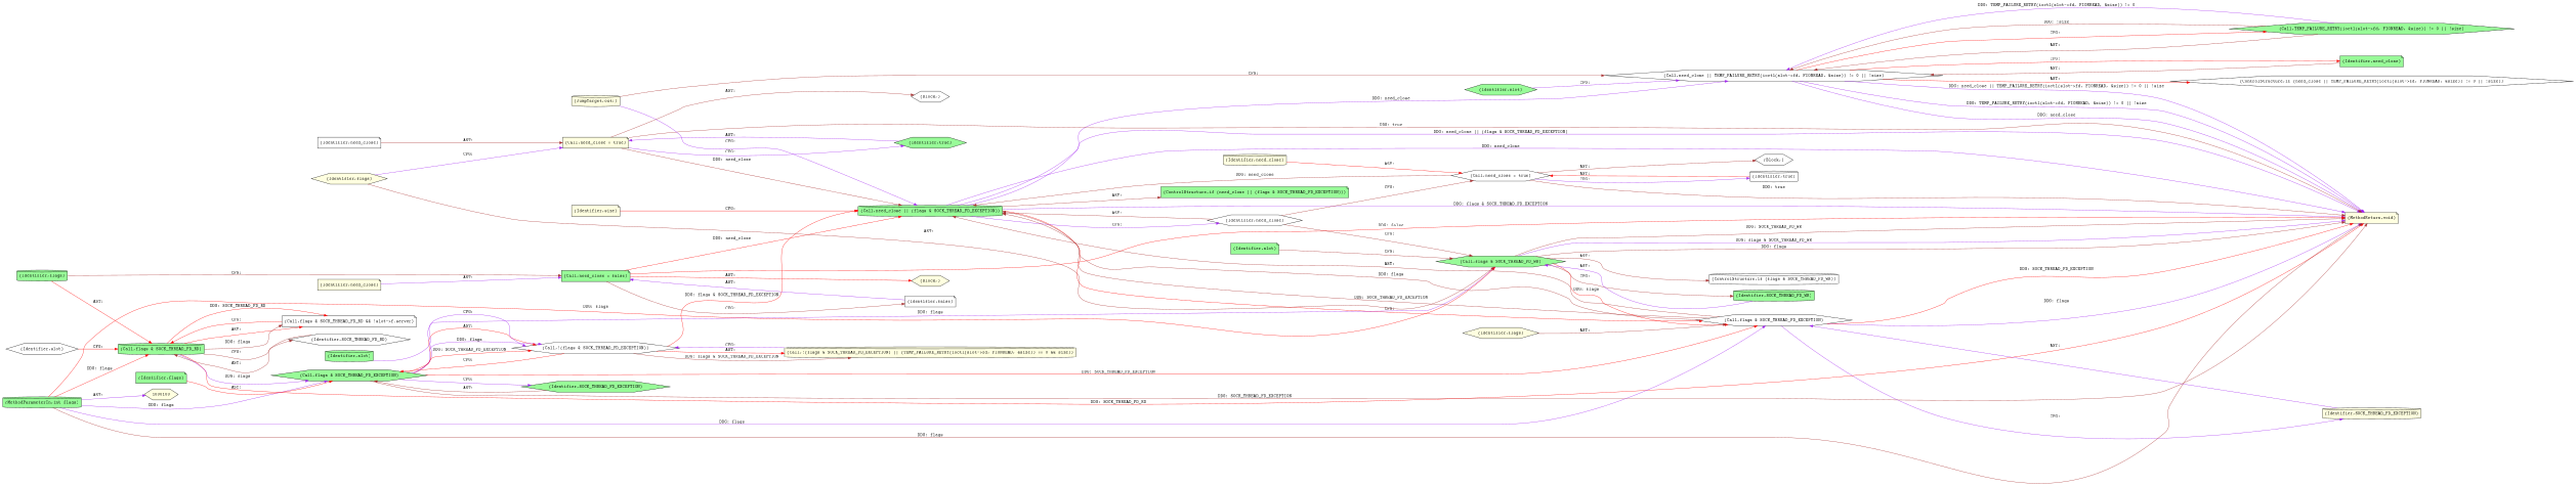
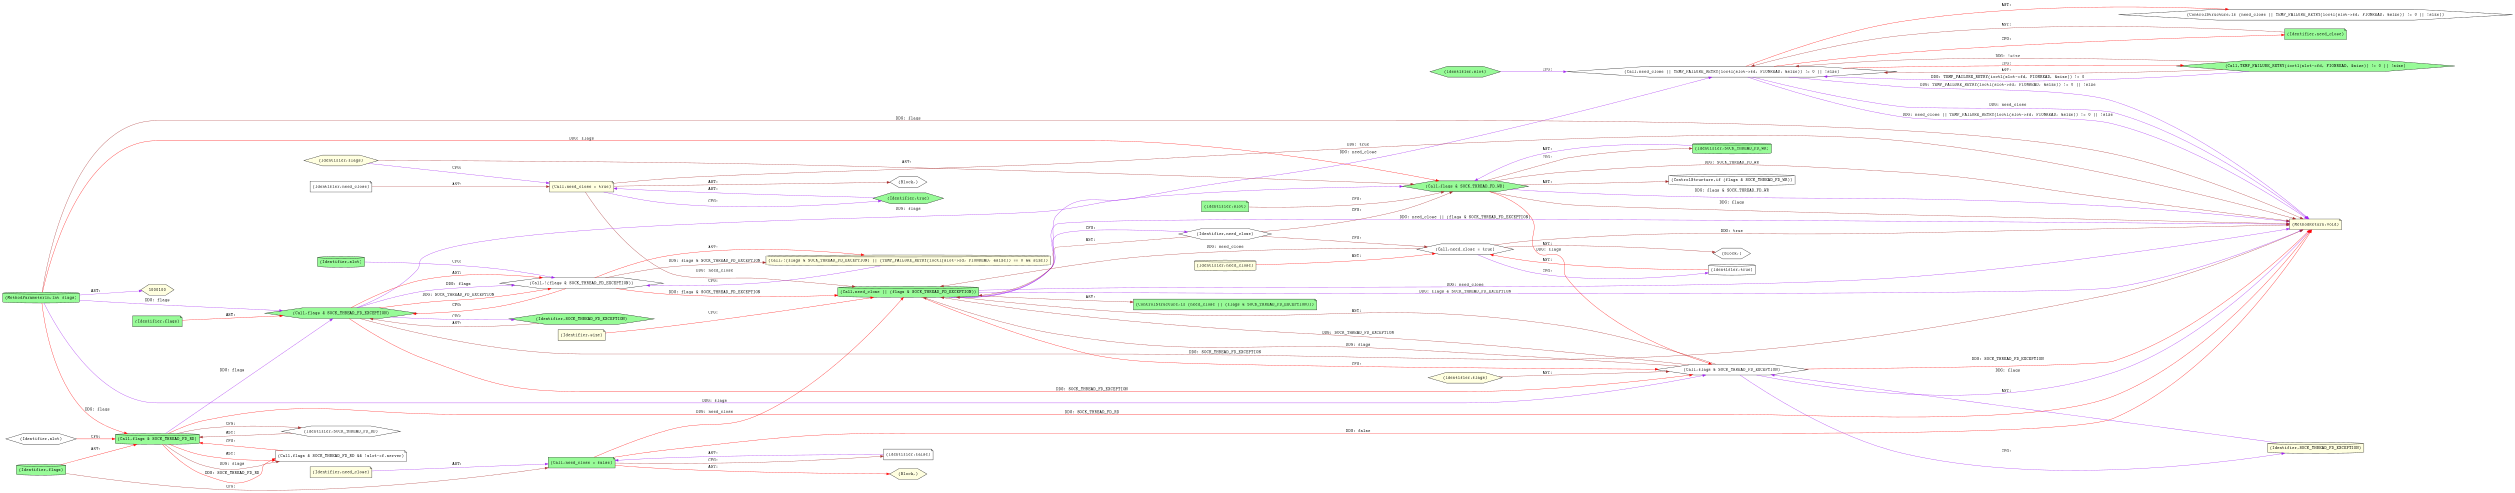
  digraph {
    fontname="Courier Prime"
    rankdir=LR
    node [fillcolor=palegreen fontname="Courier Prime" shape=hexagon style=filled]
    edge [color=brown fontname="Courier Prime"]
    n1 [label="(Call,need_close || (flags & SOCK_THREAD_FD_EXCEPTION))" shape=cylinder]
    n2 [fillcolor=white label="(Call,flags & SOCK_THREAD_FD_EXCEPTION)"]
    n3 [fillcolor=white label="(Call,need_close || TEMP_FAILURE_RETRY(ioctl(slot->fd, FIONREAD, &size)) != 0 || !size)"]
    n4 [fillcolor=lightyellow label="(MethodReturn,void)" shape=note]
    n5 [fillcolor=white label="(Identifier,need_close)"]
    n6 [label="(ControlStructure,if (need_close || (flags & SOCK_THREAD_FD_EXCEPTION)))" shape=note]
    n7 [fillcolor=lightyellow label="(Identifier,SOCK_THREAD_FD_EXCEPTION)" shape=cylinder]
    n8 [fillcolor=white label="(ControlStructure,if (need_close || TEMP_FAILURE_RETRY(ioctl(slot->fd, FIONREAD, &size)) != 0 || !size))"]
    n9 [label="(Call,TEMP_FAILURE_RETRY(ioctl(slot->fd, FIONREAD, &size)) != 0 || !size)"]
    n10 [label="(Identifier,need_close)" shape=note]
    n11 [fillcolor=white label="(Call,need_close = true)"]
    n12 [label="(Call,flags & SOCK_THREAD_FD_WR)"]
    n13 [fillcolor=lightyellow label="(Call,need_close = true)" shape=note]
    n14 [label="(Identifier,true)"]
    n15 [fillcolor=white label="(Block,)"]
    n16 [fillcolor=white label="(Block,)"]
    n17 [fillcolor=white label="(Identifier,true)" shape=cylinder]
    n18 [label="(Call,need_close = false)" shape=note]
    n19 [fillcolor=lightyellow label="(Block,)"]
    n20 [fillcolor=white label="(Identifier,false)" shape=note]
    n21 [fillcolor=white label="(Call,!(flags & SOCK_THREAD_FD_EXCEPTION))"]
    n22 [label="(Call,flags & SOCK_THREAD_FD_EXCEPTION)"]
    n23 [fillcolor=lightyellow label="(Call,!(flags & SOCK_THREAD_FD_EXCEPTION) || (TEMP_FAILURE_RETRY(ioctl(slot->fd, FIONREAD, &size)) == 0 && size))" shape=cylinder]
    n24 [label="(Identifier,SOCK_THREAD_FD_EXCEPTION)"]
    n25 [label="(Identifier,SOCK_THREAD_FD_WR)" shape=cylinder]
    n26 [fillcolor=white label="(ControlStructure,if (flags & SOCK_THREAD_FD_WR))" shape=cylinder]
    n27 [label="(Call,flags & SOCK_THREAD_FD_RD)" shape=cylinder]
    n28 [fillcolor=white label="(Call,flags & SOCK_THREAD_FD_RD && !slot->f.server)" shape=note]
    n29 [fillcolor=white label="(Identifier,SOCK_THREAD_FD_RD)"]
    n30 [label="(MethodParameterIn,int flags)" shape=cylinder]
    1000100 [fillcolor=lightyellow]
    n32 [fillcolor=lightyellow label="(Identifier,flags)"]
    n33 [fillcolor=lightyellow label="(Identifier,need_close)" shape=note]
    n34 [fillcolor=white label="(Identifier,slot)"]
    n35 [label="(Identifier,slot)" shape=cylinder]
    n36 [label="(Identifier,slot)" shape=note]
    n37 [fillcolor=lightyellow label="(Identifier,need_close)" shape=cylinder]
    n38 [label="(Identifier,flags)" shape=note]
-   n39 [fillcolor=lightyellow label="(JumpTarget,out:)" shape=cylinder]
    n40 [fillcolor=white label="(Identifier,need_close)" shape=note]
    n41 [fillcolor=lightyellow label="(Identifier,size)" shape=note]
    n42 [label="(Identifier,slot)"]
    n43 [fillcolor=lightyellow label="(Identifier,flags)"]
    n44 [label="(Identifier,flags)" shape=cylinder]
    n1 -> n2 [color=red label="CFG: "]
    n1 -> n3 [color=purple label="DDG: need_close"]
    n1 -> n4 [color=purple label="DDG: flags & SOCK_THREAD_FD_EXCEPTION"]
    n1 -> n4 [color=purple label="DDG: need_close || (flags & SOCK_THREAD_FD_EXCEPTION)"]
    n1 -> n4 [color=purple label="DDG: need_close"]
    n1 -> n5 [color=purple label="CFG: "]
    n1 -> n6 [label="AST: "]
    n2 -> n1 [label="AST: "]
    n2 -> n1 [label="DDG: flags"]
    n2 -> n1 [label="DDG: SOCK_THREAD_FD_EXCEPTION"]
    n2 -> n4 [color=purple label="DDG: flags"]
    n2 -> n4 [color=red label="DDG: SOCK_THREAD_FD_EXCEPTION"]
    n2 -> n7 [color=purple label="CFG: "]
    n3 -> n4 [color=purple label="DDG: need_close || TEMP_FAILURE_RETRY(ioctl(slot->fd, FIONREAD, &size)) != 0 || !size"]
    n3 -> n4 [color=purple label="DDG: TEMP_FAILURE_RETRY(ioctl(slot->fd, FIONREAD, &size)) != 0 || !size"]
    n3 -> n4 [color=purple label="DDG: need_close"]
    n3 -> n8 [color=red label="AST: "]
    n3 -> n9 [color=red label="CFG: "]
    n3 -> n10 [color=red label="CFG: "]
    n5 -> n1 [label="AST: "]
    n5 -> n11 [label="CFG: "]
    n5 -> n12 [label="CFG: "]
    n7 -> n2 [color=purple label="AST: "]
    n9 -> n3 [label="AST: "]
    n9 -> n3 [color=purple label="DDG: TEMP_FAILURE_RETRY(ioctl(slot->fd, FIONREAD, &size)) != 0"]
    n9 -> n3 [label="DDG: !size"]
    n10 -> n3 [label="AST: "]
    n11 -> n1 [label="DDG: need_close"]
    n11 -> n4 [label="DDG: true"]
    n11 -> n16 [label="AST: "]
    n11 -> n17 [color=purple label="CFG: "]
    n12 -> n2 [color=red label="DDG: flags"]
    n12 -> n4 [color=purple label="DDG: flags & SOCK_THREAD_FD_WR"]
    n12 -> n4 [label="DDG: flags"]
    n12 -> n4 [label="DDG: SOCK_THREAD_FD_WR"]
    n12 -> n25 [label="CFG: "]
    n12 -> n26 [label="AST: "]
    n13 -> n1 [label="DDG: need_close"]
    n13 -> n4 [label="DDG: true"]
    n13 -> n14 [color=purple label="CFG: "]
    n13 -> n15 [label="AST: "]
    n14 -> n13 [color=purple label="AST: "]
    n17 -> n11 [color=red label="AST: "]
    n18 -> n1 [color=red label="DDG: need_close"]
    n18 -> n4 [color=red label="DDG: false"]
    n18 -> n19 [color=red label="AST: "]
    n18 -> n20 [label="CFG: "]
    n20 -> n18 [color=purple label="AST: "]
    n21 -> n1 [color=red label="DDG: flags & SOCK_THREAD_FD_EXCEPTION"]
    n21 -> n22 [color=red label="CFG: "]
    n21 -> n23 [color=red label="AST: "]
    n21 -> n23 [label="DDG: flags & SOCK_THREAD_FD_EXCEPTION"]
    n22 -> n2 [color=red label="DDG: SOCK_THREAD_FD_EXCEPTION"]
    n22 -> n4 [label="DDG: SOCK_THREAD_FD_EXCEPTION"]
    n22 -> n12 [color=purple label="DDG: flags"]
    n22 -> n21 [color=red label="AST: "]
    n22 -> n21 [color=purple label="DDG: flags"]
    n22 -> n21 [color=red label="DDG: SOCK_THREAD_FD_EXCEPTION"]
    n22 -> n24 [color=purple label="CFG: "]
    n23 -> n21 [color=purple label="CFG: "]
    n24 -> n22 [label="AST: "]
    n25 -> n12 [color=purple label="AST: "]
    n27 -> n4 [color=red label="DDG: SOCK_THREAD_FD_RD"]
    n27 -> n22 [color=purple label="DDG: flags"]
    n27 -> n28 [color=red label="AST: "]
    n27 -> n28 [label="DDG: flags"]
    n27 -> n28 [color=red label="DDG: SOCK_THREAD_FD_RD"]
    n27 -> n29 [label="CFG: "]
    n28 -> n27 [color=red label="CFG: "]
    n29 -> n27 [label="AST: "]
    n30 -> n2 [color=purple label="DDG: flags"]
    n30 -> n4 [label="DDG: flags"]
    n30 -> n12 [color=red label="DDG: flags"]
    n30 -> n22 [color=purple label="DDG: flags"]
    n30 -> n27 [color=red label="DDG: flags"]
    n30 -> 1000100 [color=purple label="AST: "]
    n32 -> n2 [label="AST: "]
    n33 -> n18 [color=purple label="AST: "]
    n34 -> n27 [color=red label="CFG: "]
    n35 -> n21 [color=purple label="CFG: "]
    n36 -> n12 [label="CFG: "]
    n37 -> n11 [color=red label="AST: "]
    n38 -> n22 [color=red label="AST: "]
-   n39 -> n1 [color=purple label="CFG: "]
-   n39 -> n3 [label="CFG: "]
    n40 -> n13 [label="AST: "]
    n41 -> n1 [color=red label="CFG: "]
    n42 -> n3 [color=purple label="CFG: "]
    n43 -> n12 [label="AST: "]
    n43 -> n13 [color=purple label="CFG: "]
    n44 -> n18 [label="CFG: "]
    n44 -> n27 [color=red label="AST: "]
  }
